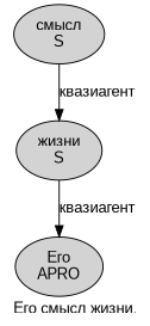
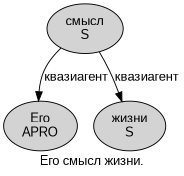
  digraph {
    fontname="Liberation Sans"
    label="Его смысл жизни."
    node [fillcolor=lightgray fontname="Liberation Sans" penwidth=1 shape=ellipse style=filled]
    edge [fontname="Liberation Sans"]
    n1 [label="Его\nAPRO"]
    n2 [label="смысл\nS"]
    n3 [label="жизни\nS"]
-   n3 -> n1 [label="квазиагент"]
+   n2 -> n1 [label="квазиагент"]
    n2 -> n3 [label="квазиагент"]
  }
